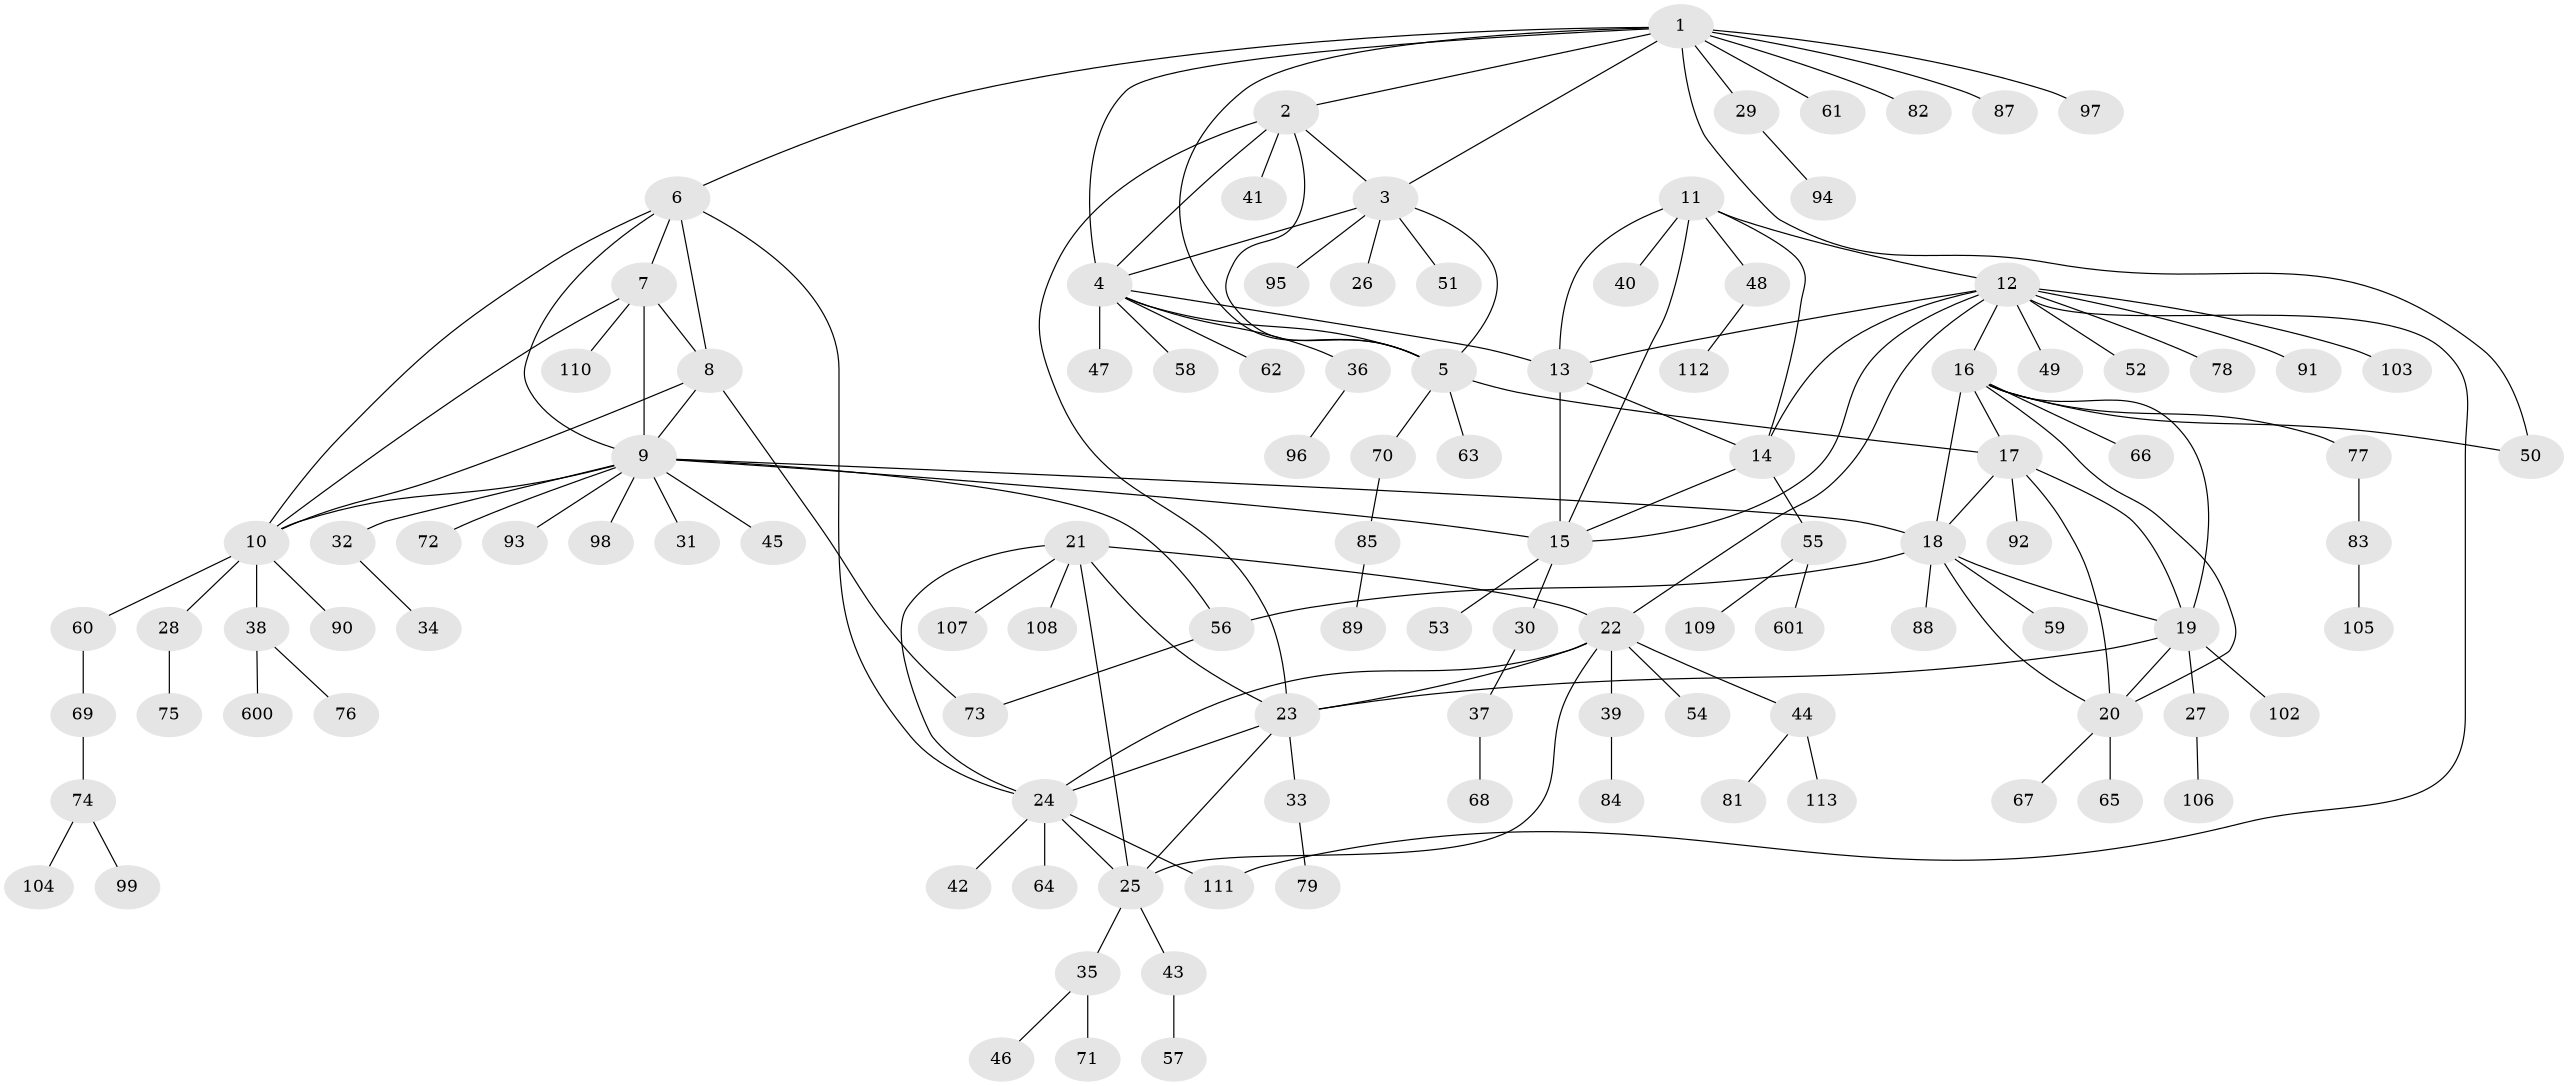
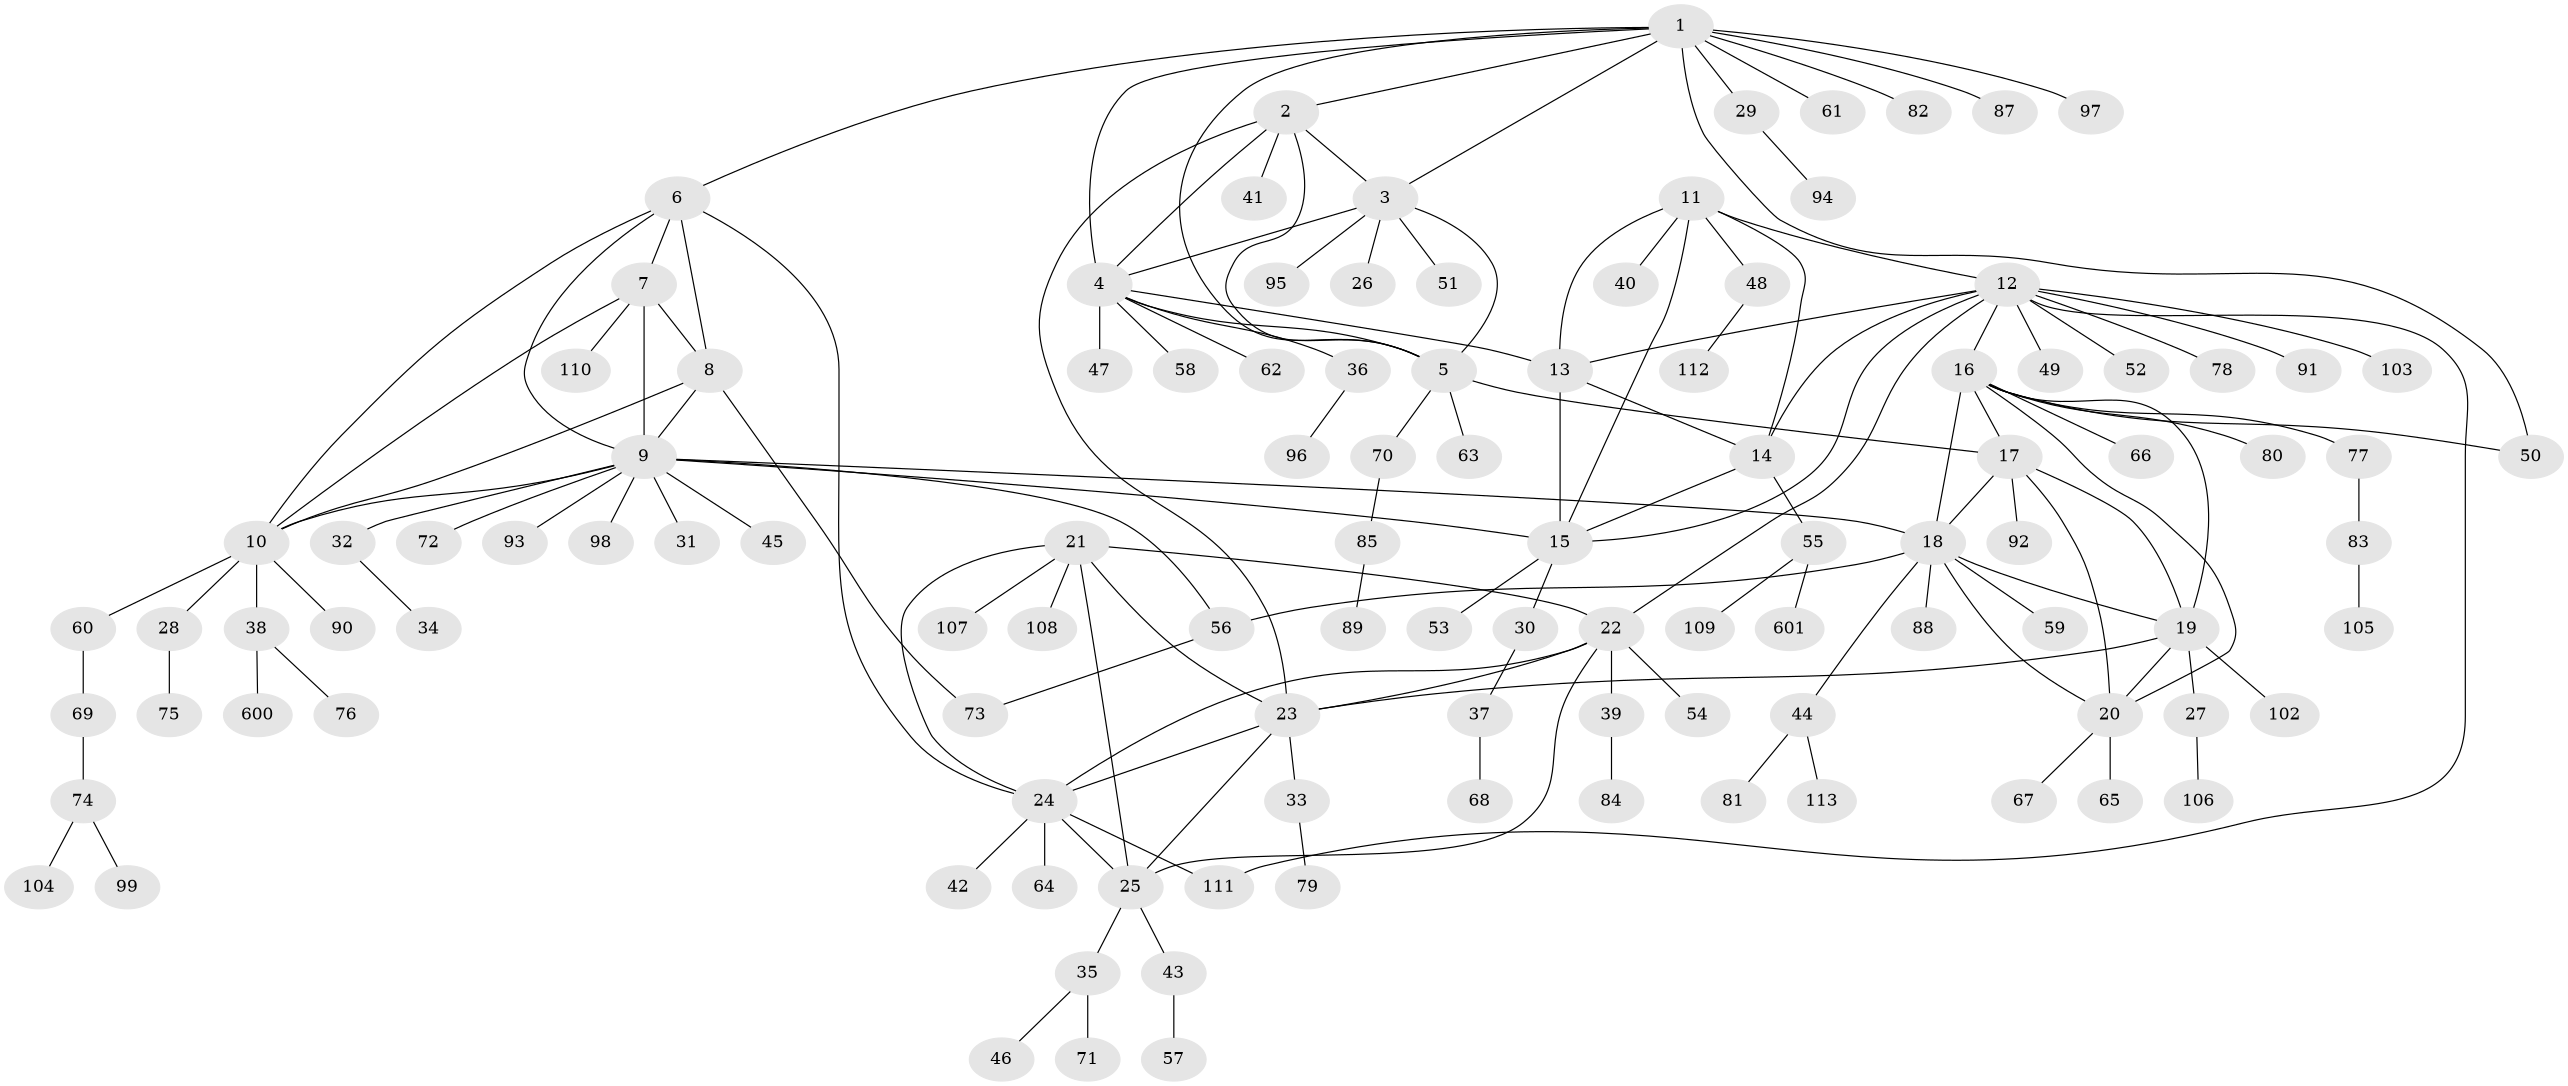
  graph {
    node [color=gray90 style=filled]
    1
    2
    3
    4
    5
    6
    29
    50
    61
    82
    87
    97
    23
    41
    26
    51
    95
    13
    36
    47
    58
    62
    17
    63
    70
    7
    8
    9
    10
    24
    94
    25
    33
    15
    14
    96
    18
    19
    20
    92
    85
    110
    73
    31
    32
    45
    56
    72
    93
    98
    28
    38
    60
    90
    111
    42
    64
    30
    53
    59
    88
    34
    75
    76
    n65 [label=600]
    69
    11
    12
    40
    48
    16
    22
    49
    52
    78
    91
    103
    55
    112
    66
    77
+   80
    39
    44
    54
    n86 [label=601]
    109
    37
    27
    102
    65
    67
    83
    106
    21
    107
    108
    35
    43
    84
    81
    113
    79
    46
    71
    57
    68
    74
    99
    104
    89
    105
    1 -- 2
    1 -- 3
    1 -- 4
    1 -- 5
    1 -- 6
    1 -- 29
    1 -- 50
    1 -- 61
    1 -- 82
    1 -- 87
    1 -- 97
    2 -- 3
    2 -- 4
    2 -- 5
    2 -- 23
    2 -- 41
    3 -- 4
    3 -- 5
    3 -- 26
    3 -- 51
    3 -- 95
    4 -- 5
    4 -- 13
    4 -- 36
    4 -- 47
    4 -- 58
    4 -- 62
    5 -- 17
    5 -- 63
    5 -- 70
    6 -- 7
    6 -- 8
    6 -- 9
    6 -- 10
    6 -- 24
    29 -- 94
    23 -- 24
    23 -- 25
    23 -- 33
    13 -- 15
    13 -- 14
    36 -- 96
    17 -- 18
    17 -- 19
    17 -- 20
    17 -- 92
    70 -- 85
    7 -- 8
    7 -- 9
    7 -- 10
    7 -- 110
    8 -- 9
    8 -- 10
    8 -- 73
    9 -- 10
    9 -- 15
    9 -- 18
    9 -- 31
    9 -- 32
    9 -- 45
    9 -- 56
    9 -- 72
    9 -- 93
    9 -- 98
    10 -- 28
    10 -- 38
    10 -- 60
    10 -- 90
    24 -- 25
    24 -- 111
    24 -- 42
    24 -- 64
    25 -- 35
    25 -- 43
    33 -- 79
    15 -- 30
    15 -- 53
    14 -- 15
    14 -- 55
    18 -- 19
    18 -- 20
    18 -- 56
    18 -- 59
    18 -- 88
    19 -- 23
    19 -- 20
    19 -- 27
    19 -- 102
    20 -- 65
    20 -- 67
    85 -- 89
    32 -- 34
    56 -- 73
    28 -- 75
    38 -- 76
    38 -- n65
    60 -- 69
    30 -- 37
    69 -- 74
    11 -- 13
    11 -- 15
    11 -- 14
    11 -- 12
    11 -- 40
    11 -- 48
    12 -- 13
    12 -- 15
    12 -- 14
    12 -- 111
    12 -- 16
    12 -- 22
    12 -- 49
    12 -- 52
    12 -- 78
    12 -- 91
    12 -- 103
    48 -- 112
    16 -- 50
    16 -- 17
    16 -- 18
    16 -- 19
    16 -- 20
    16 -- 66
    16 -- 77
+   16 -- 80
    22 -- 23
    22 -- 24
    22 -- 25
    22 -- 39
-   22 -- 44
+   18 -- 44
    22 -- 54
    55 -- n86
    55 -- 109
    77 -- 83
    39 -- 84
    44 -- 81
    44 -- 113
    37 -- 68
    27 -- 106
    83 -- 105
    21 -- 23
    21 -- 24
    21 -- 25
    21 -- 22
    21 -- 107
    21 -- 108
    35 -- 46
    35 -- 71
    43 -- 57
    74 -- 99
    74 -- 104
  }
